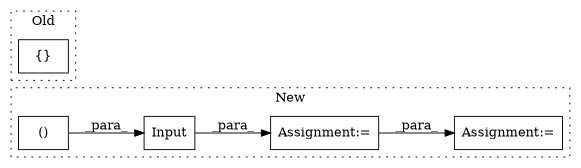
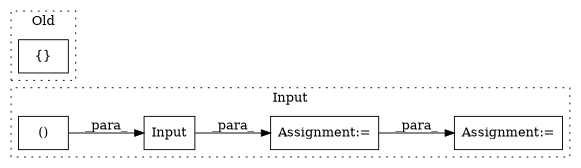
  digraph {
    rankdir=LR
    node [a=7 l=1 shape=box]
    n1 [a=32 l="17,2" label=Input s="1554,1638"]
    n2 [a=106 l=67 label="()" s=1571]
    n3 [label="Assignment:=" s=1553]
    n4 [label="Assignment:=" s=1689]
    n5 [a=4 l=2 label="{}" s=1399]
    subgraph cluster_1 {
-     label=New
+     label=Input
      style=dotted
      n1
      n2
      n3
      n4
    }
    subgraph cluster_2 {
      label=Old
      style=dotted
      n5
    }
    n1 -> n3 [label=_para_]
    n2 -> n1 [label=_para_]
    n3 -> n4 [label=_para_]
  }
